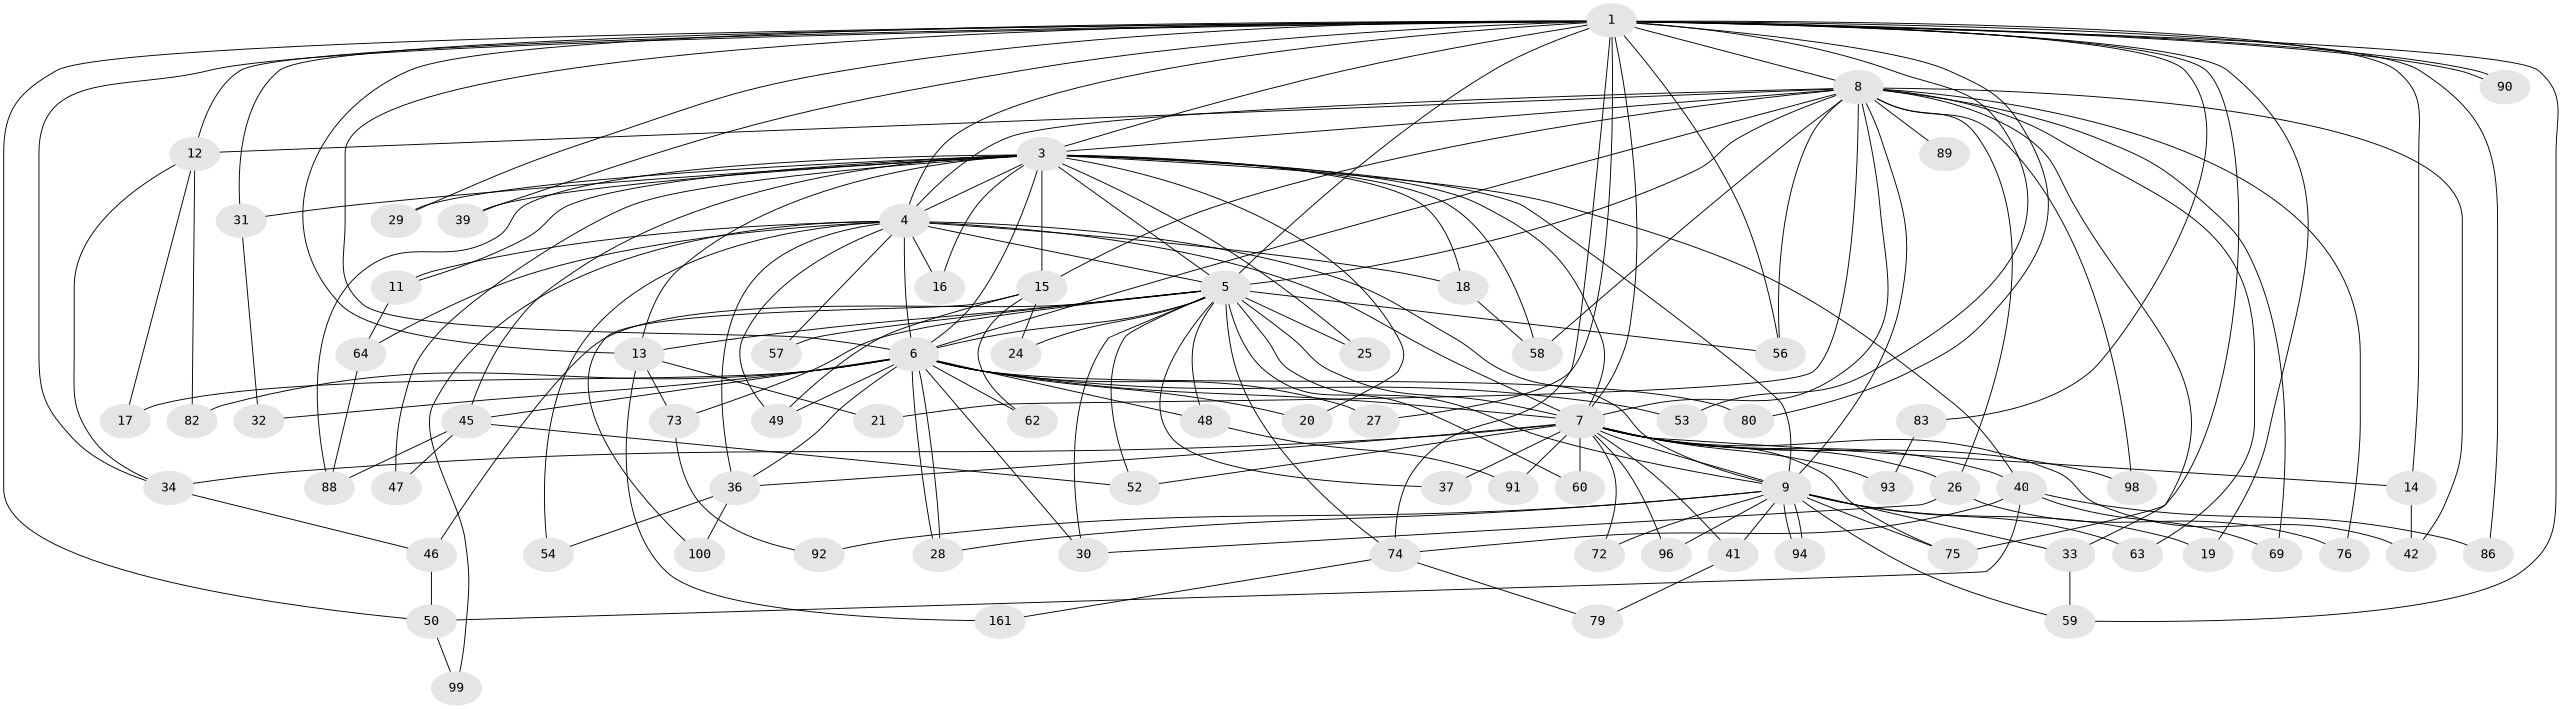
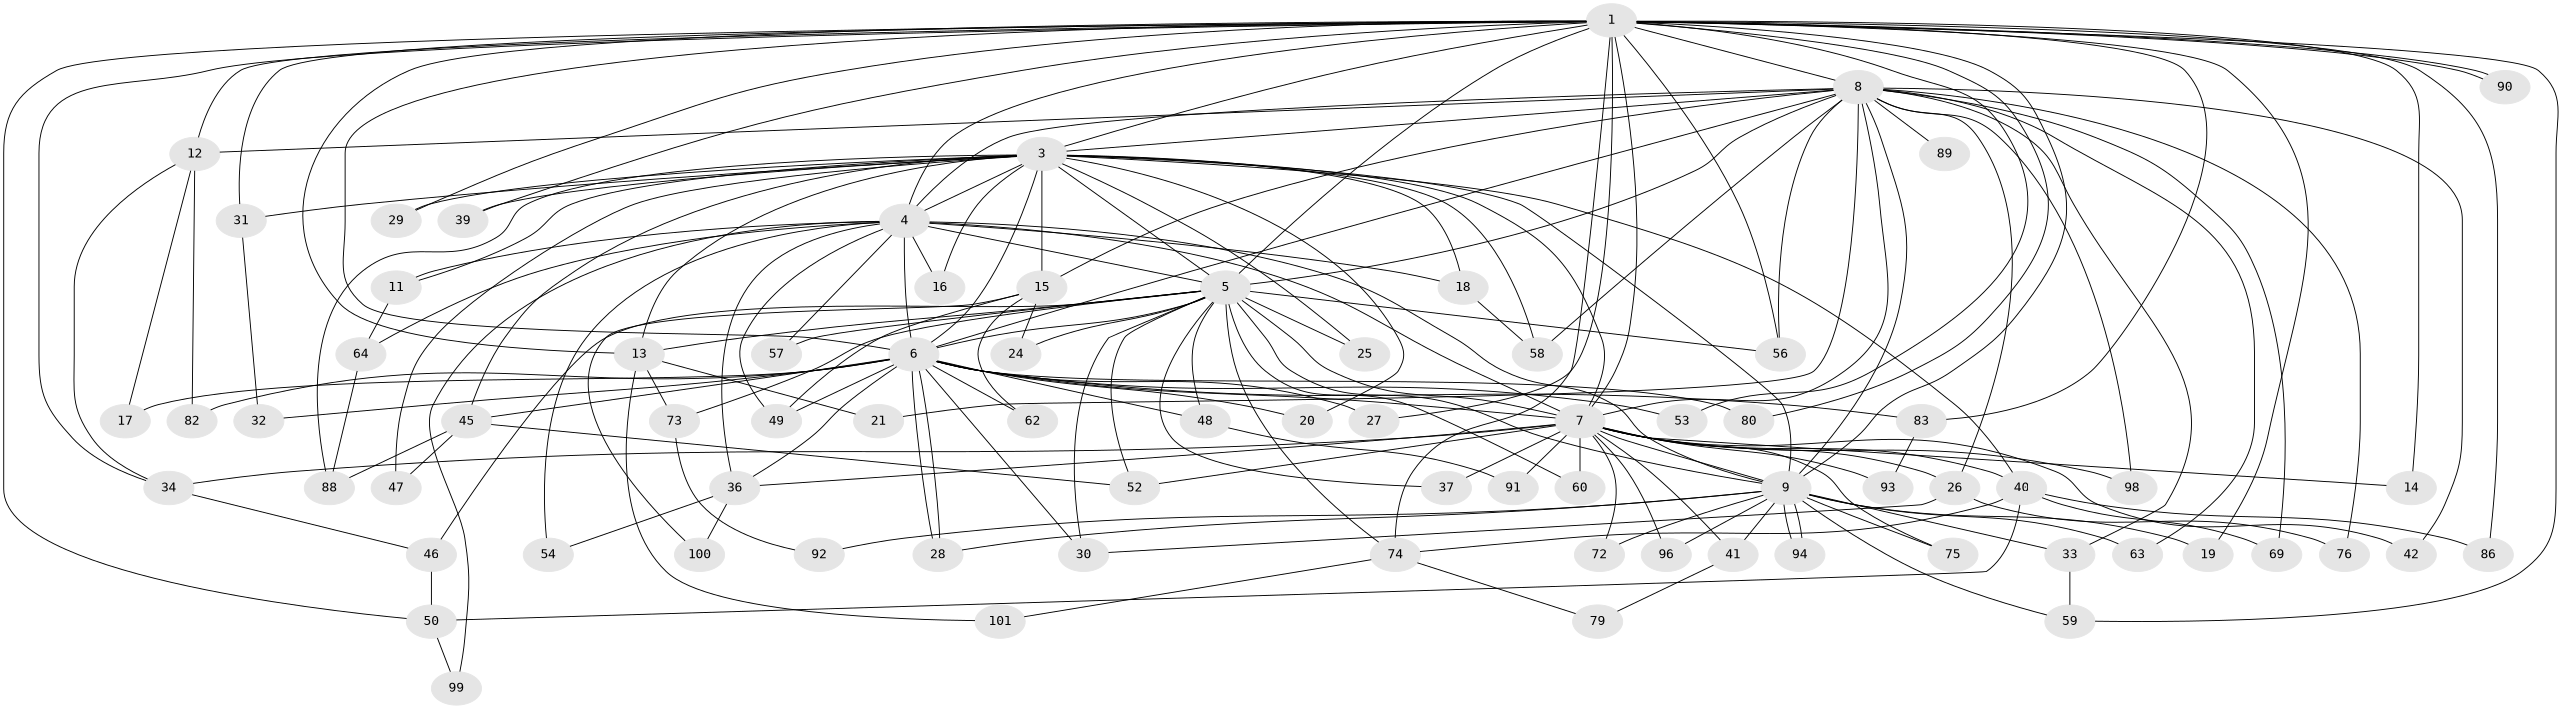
  graph {
    fontname="DejaVu Sans Mono"
    node [color=gray90 fontname="DejaVu Sans Mono" style=filled]
    edge [fontname="DejaVu Sans Mono"]
    1 [super="+10"]
    n2 [label=8 super="+23"]
    3 [super="+85"]
    4 [super="+43"]
    5 [super="+70"]
    6 [super="+55"]
    7 [super="+8"]
    9 [super="+35"]
    12 [super="+84"]
    13 [super="+61"]
    14 [super="+74"]
    19
    27
    29
    31
    34 [super="+66"]
    39
    50 [super="+67"]
    53
    56 [super="+81"]
    59 [super="+71"]
    n22 [label=74 super="+78"]
    80
    83 [super="+95"]
    86
    90
    15 [super="+22"]
    21
    26 [super="+44"]
    33
    42
    58 [super="+65"]
    63
    69
    76
    89
    98
    11
    16
    18
    20
    25
    40 [super="+51"]
    45 [super="+87"]
    47
    88
    36 [super="+38"]
    49 [super="+68"]
    54
    57
    64 [super="+97"]
    99
    24
    30
    37
    46
    48
    52
    60
    73
    17
    28
    32
    62
    82
    41
    72
    75
    91
    93
    96
    92
    94
-   101 [label=161]
+   101
    79
    100
    1 -- n2 [weight=2]
    1 -- 3 [weight=2]
    1 -- 4 [weight=2]
    1 -- 5 [weight=2]
    1 -- 6 [weight=2]
    1 -- 7 [weight=4]
-   1 -- 75 [weight=2]
+   1 -- 9 [weight=2]
    1 -- 12 [weight=2]
    1 -- 13
    1 -- 14
    1 -- 19
    1 -- 27
    1 -- 29
    1 -- 31
    1 -- 34
    1 -- 39
    1 -- 50
    1 -- 53
    1 -- 56
    1 -- 59
    1 -- n22
    1 -- 80
    1 -- 83
    1 -- 86
    1 -- 90
    1 -- 90
    n2 -- 3
    n2 -- 4
    n2 -- 5
    n2 -- 6
    n2 -- 7 [weight=3]
    n2 -- 9
    n2 -- 12
    n2 -- 56
    n2 -- 15
    n2 -- 21
    n2 -- 26 [weight=2]
    n2 -- 33
    n2 -- 42
    n2 -- 58
    n2 -- 63
    n2 -- 69
    n2 -- 76
    n2 -- 89 [weight=2]
    n2 -- 98
    3 -- 4
    3 -- 5
    3 -- 6 [weight=2]
    3 -- 7 [weight=2]
    3 -- 9
    3 -- 13
    3 -- 29
    3 -- 31
    3 -- 39
    3 -- 15 [weight=2]
    3 -- 58
    3 -- 11
    3 -- 16
    3 -- 18
    3 -- 20
    3 -- 25
    3 -- 40
    3 -- 45
    3 -- 47
    3 -- 88
    4 -- 5
    4 -- 6
    4 -- 7 [weight=2]
    4 -- 9
    4 -- 11
    4 -- 16
    4 -- 18
    4 -- 36 [weight=2]
    4 -- 49
    4 -- 54
    4 -- 57
    4 -- 64
    4 -- 99
    5 -- 6 [weight=2]
    5 -- 7 [weight=2]
    5 -- 9
    5 -- 13
    5 -- 56
    5 -- n22
    5 -- 25
    5 -- 57
    5 -- 24
    5 -- 30
    5 -- 37
    5 -- 46
    5 -- 48
    5 -- 52
    5 -- 60
    5 -- 73
    6 -- 7 [weight=2]
    6 -- 27
    6 -- 53
    6 -- 80
+   6 -- 83 [weight=2]
    6 -- 20
    6 -- 45
    6 -- 36
    6 -- 49
    6 -- 30
    6 -- 48
    6 -- 17
    6 -- 28
    6 -- 28
    6 -- 32
    6 -- 62
    6 -- 82
    7 -- 9 [weight=2]
    7 -- 14
    7 -- 34
    7 -- 26
    7 -- 42
    7 -- 98
    7 -- 40
    7 -- 36
    7 -- 37
    7 -- 52
    7 -- 60
    7 -- 41
    7 -- 72
    7 -- 75
    7 -- 91
    7 -- 93
    7 -- 96
    9 -- 19
    9 -- 59
    9 -- 33
    9 -- 63
    9 -- 28
    9 -- 41
    9 -- 72
    9 -- 75
    9 -- 96
    9 -- 92
    9 -- 94
    9 -- 94
    12 -- 34
    12 -- 17
    12 -- 82
    13 -- 21
    13 -- 73
    13 -- 101
-   14 -- 42
    31 -- 32
    34 -- 46
    50 -- 99
    n22 -- 101
    n22 -- 79
    83 -- 93
    15 -- 49
    15 -- 24
    15 -- 62
    15 -- 100
    26 -- 76
    26 -- 30
    33 -- 59
    11 -- 64
    18 -- 58
    40 -- 50 [weight=2]
    40 -- n22
    40 -- 86
    40 -- 69
    45 -- 47
    45 -- 88
    45 -- 52
    36 -- 54
    36 -- 100
    64 -- 88
    46 -- 50
    48 -- 91
    73 -- 92
    41 -- 79
  }
